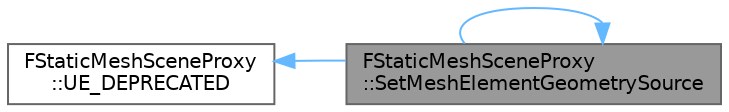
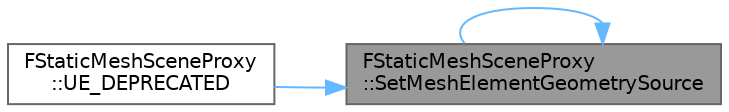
  digraph {
    rankdir=RL
    node [fontname=Helvetica fontsize=10 shape=box style=filled]
    edge [color=steelblue1 dir=back fontname=Helvetica fontsize=10 labelfontname=Helvetica labelfontsize=10 style=solid]
    n1 [color=gray40 fillcolor=grey60 fontcolor=black height=0.2 label="FStaticMeshSceneProxy\l::SetMeshElementGeometrySource" width=0.4]
    n2 [color=grey40 fillcolor=white height=0.2 label="FStaticMeshSceneProxy\l::UE_DEPRECATED" width=0.4]
    n1 -> n1
-   n2 -> n1
+   n1 -> n2
  }
